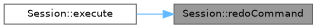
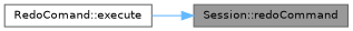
  digraph {
    rankdir=RL
    node [fontname=Helvetica fontsize=10 shape=box style=filled]
    n1 [color=gray40 fillcolor=grey60 fontcolor=black height=0.2 label="Session::redoCommand" width=0.4]
-   n2 [color=grey40 fillcolor=white height=0.2 label="Session::execute" width=0.4]
+   n2 [color=grey40 fillcolor=white height=0.2 label="RedoComand::execute" width=0.4]
    n1 -> n2 [color=steelblue1 dir=back fontname=Helvetica fontsize=10 labelfontname=Helvetica labelfontsize=10 style=solid]
  }
